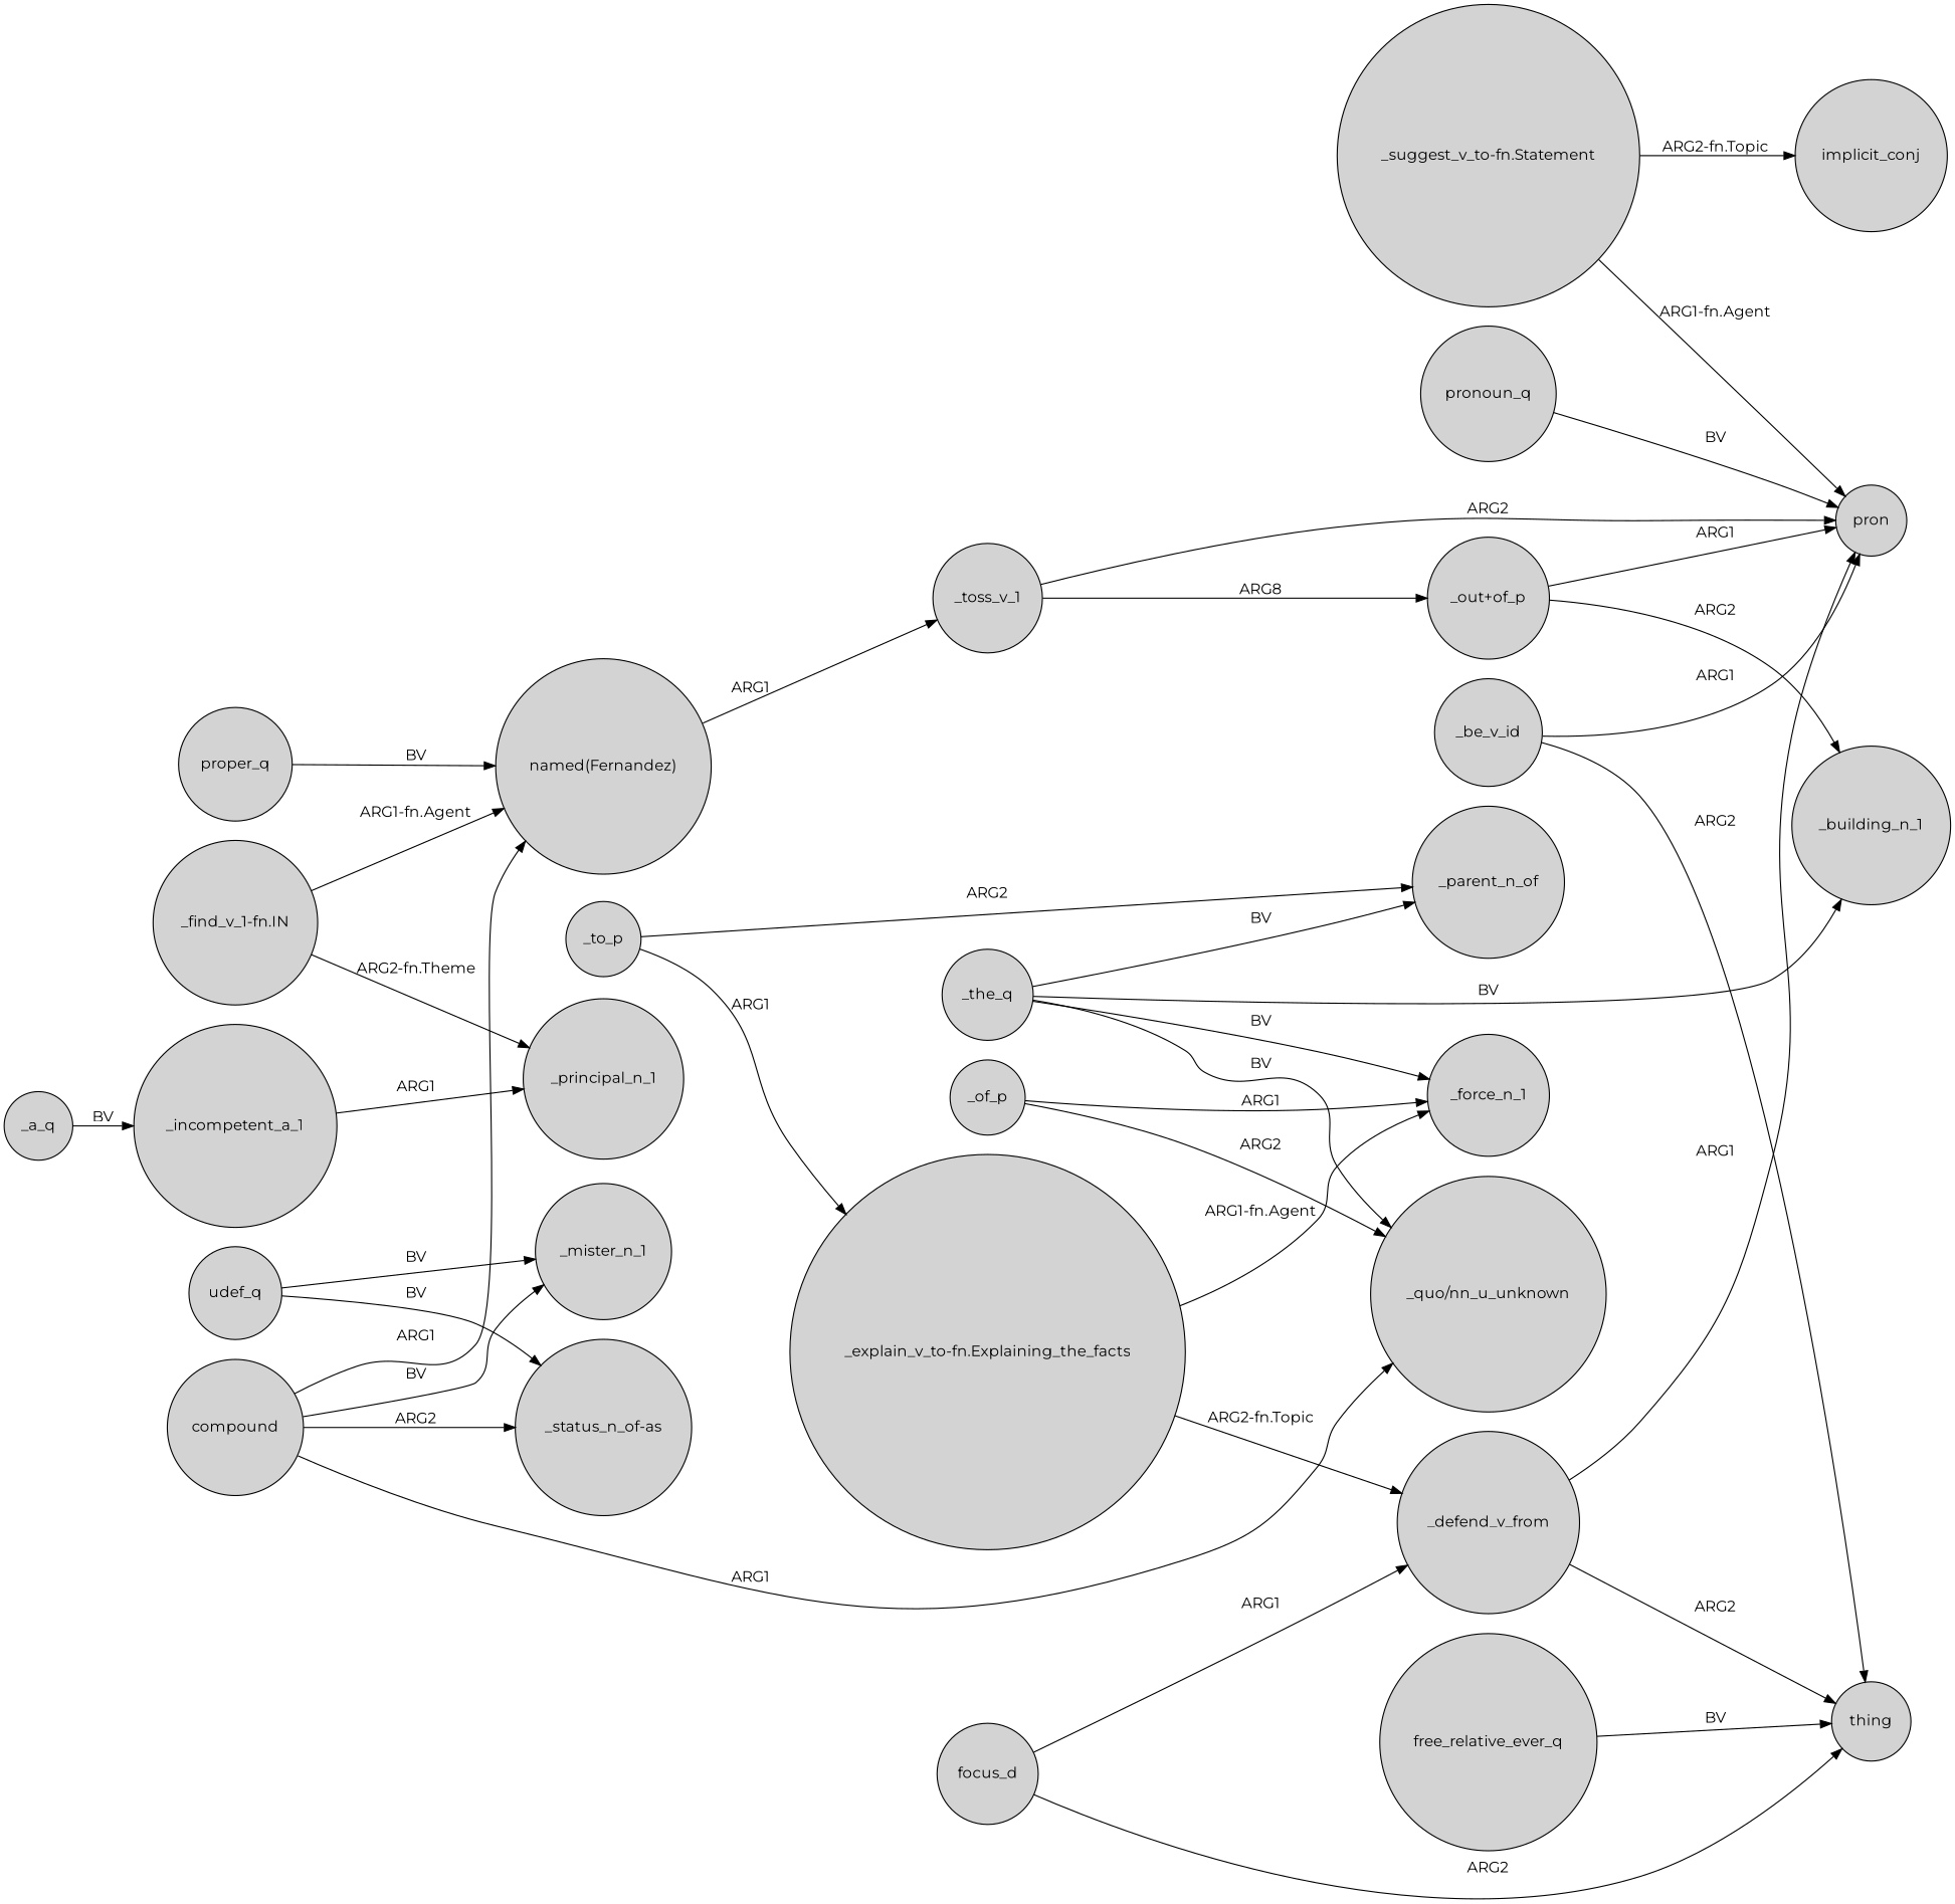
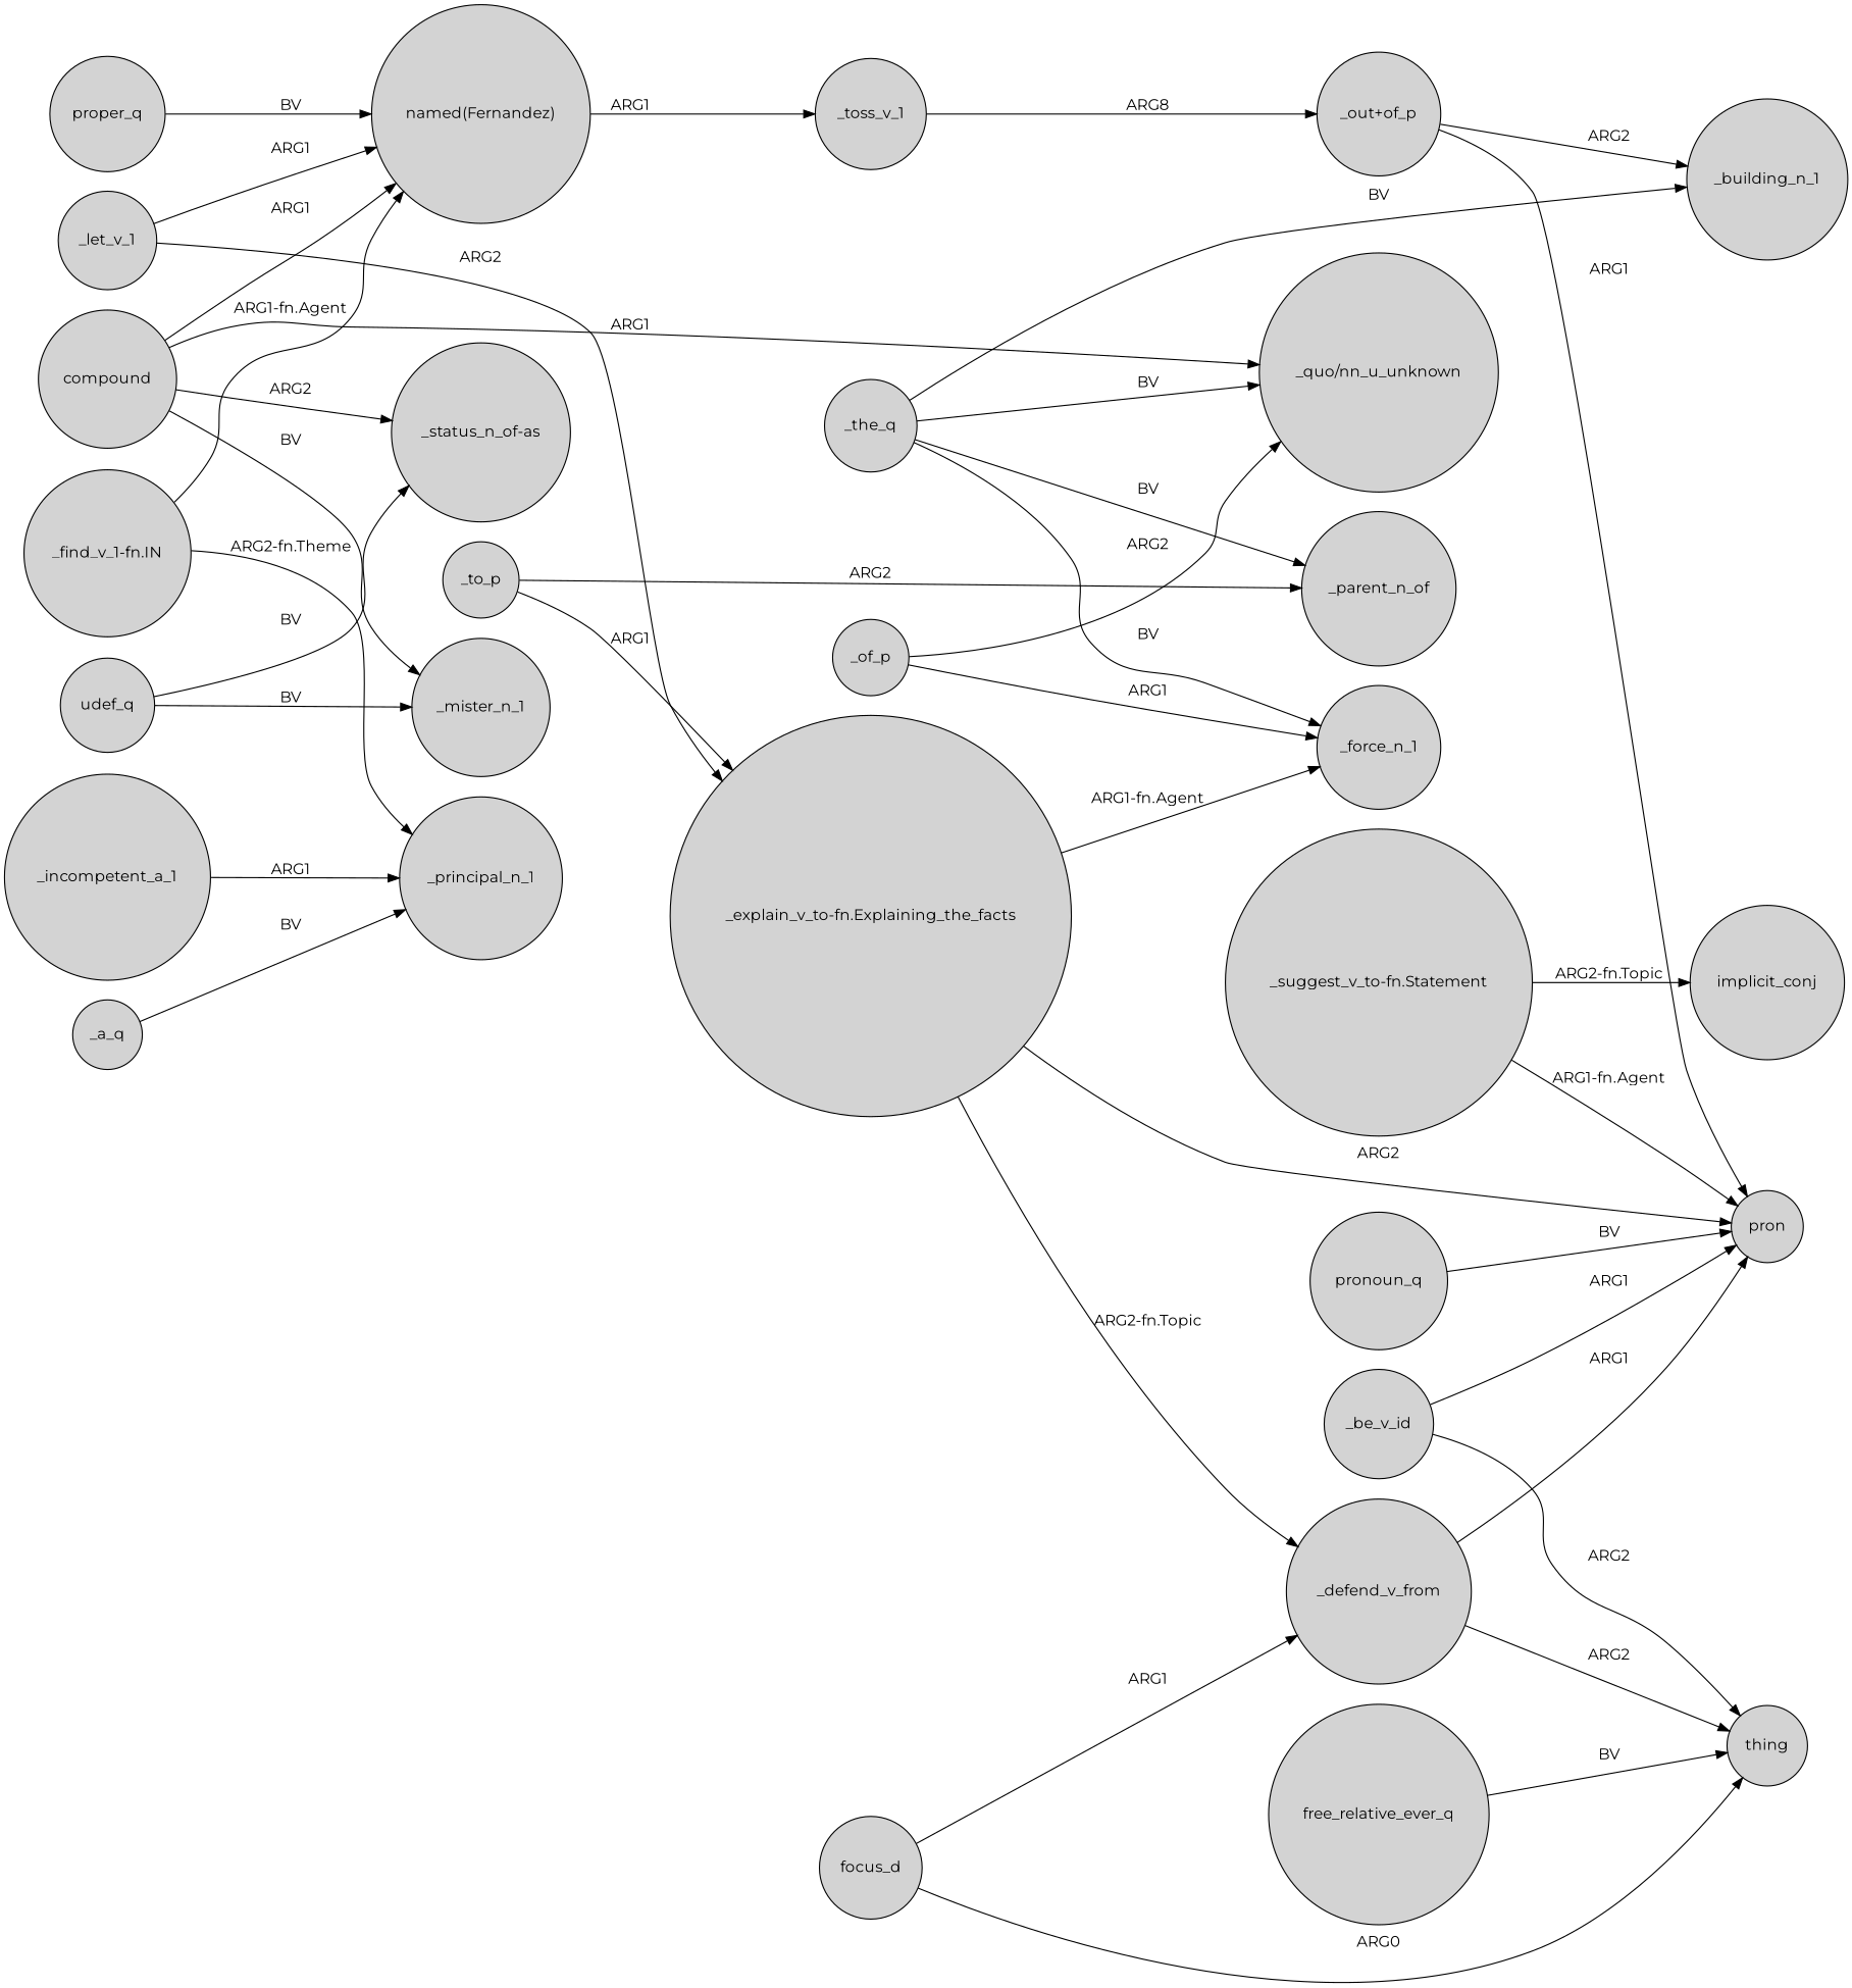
  digraph {
    fontname=Montserrat
    rankdir=LR
    node [fontname=Montserrat shape=circle style=filled]
    edge [fontname=Montserrat]
    "_suggest_v_to-fn.Statement"
    pron
    implicit_conj
    "_out+of_p"
    _building_n_1
    _the_q
    _parent_n_of
    _force_n_1
    "_quo/nn_u_unknown"
    compound
    _mister_n_1
    "named(Fernandez)"
    "_status_n_of-as"
    _toss_v_1
    _incompetent_a_1
    _principal_n_1
    "_explain_v_to-fn.Explaining_the_facts"
    _defend_v_from
    thing
    proper_q
    udef_q
    _of_p
    _be_v_id
    _a_q
    pronoun_q
    "_find_v_1-fn.IN"
    focus_d
    free_relative_ever_q
+   _let_v_1
    _to_p
    "_suggest_v_to-fn.Statement" -> pron [label="ARG1-fn.Agent"]
    "_suggest_v_to-fn.Statement" -> implicit_conj [label="ARG2-fn.Topic"]
    "_out+of_p" -> pron [label=ARG1]
    "_out+of_p" -> _building_n_1 [label=ARG2]
    _the_q -> _building_n_1 [label=BV]
    _the_q -> _parent_n_of [label=BV]
    _the_q -> _force_n_1 [label=BV]
    _the_q -> "_quo/nn_u_unknown" [label=BV]
    compound -> "_quo/nn_u_unknown" [label=ARG1]
    compound -> _mister_n_1 [label=BV]
    compound -> "named(Fernandez)" [label=ARG1]
    compound -> "_status_n_of-as" [label=ARG2]
    "named(Fernandez)" -> _toss_v_1 [label=ARG1]
-   _toss_v_1 -> pron [label=ARG2]
+   "_explain_v_to-fn.Explaining_the_facts" -> pron [label=ARG2]
    _toss_v_1 -> "_out+of_p" [label=ARG8]
    _incompetent_a_1 -> _principal_n_1 [label=ARG1]
    "_explain_v_to-fn.Explaining_the_facts" -> _force_n_1 [label="ARG1-fn.Agent"]
    "_explain_v_to-fn.Explaining_the_facts" -> _defend_v_from [label="ARG2-fn.Topic"]
    _defend_v_from -> pron [label=ARG1]
    _defend_v_from -> thing [label=ARG2]
    proper_q -> "named(Fernandez)" [label=BV]
    udef_q -> _mister_n_1 [label=BV]
    udef_q -> "_status_n_of-as" [label=BV]
    _of_p -> _force_n_1 [label=ARG1]
    _of_p -> "_quo/nn_u_unknown" [label=ARG2]
    _be_v_id -> pron [label=ARG1]
    _be_v_id -> thing [label=ARG2]
-   _a_q -> _incompetent_a_1 [label=BV]
+   _a_q -> _principal_n_1 [label=BV]
    pronoun_q -> pron [label=BV]
    "_find_v_1-fn.IN" -> "named(Fernandez)" [label="ARG1-fn.Agent"]
    "_find_v_1-fn.IN" -> _principal_n_1 [label="ARG2-fn.Theme"]
    focus_d -> _defend_v_from [label=ARG1]
-   focus_d -> thing [label=ARG2]
+   focus_d -> thing [label=ARG0]
    free_relative_ever_q -> thing [label=BV]
+   _let_v_1 -> "named(Fernandez)" [label=ARG1]
+   _let_v_1 -> "_explain_v_to-fn.Explaining_the_facts" [label=ARG2]
    _to_p -> _parent_n_of [label=ARG2]
    _to_p -> "_explain_v_to-fn.Explaining_the_facts" [label=ARG1]
  }
